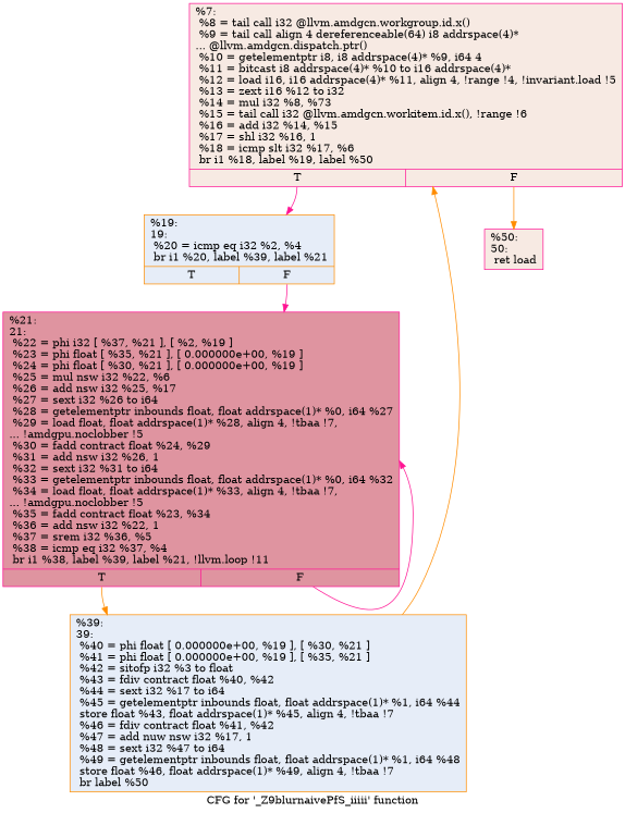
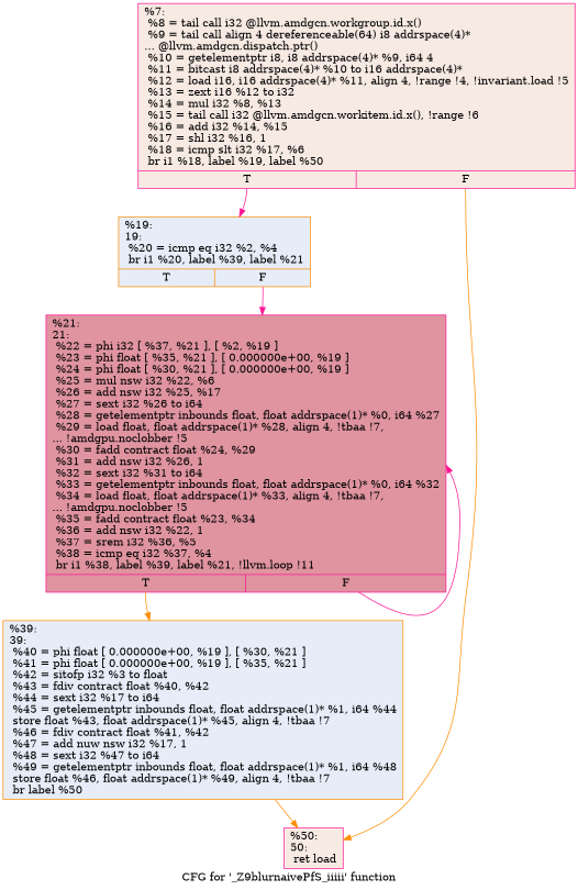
  digraph {
    label="CFG for '_Z9blurnaivePfS_iiiii' function"
    node [color=deeppink fillcolor="#eed0c070" shape=record style=filled]
    edge [color=deeppink tailport=s0]
-   n1 [label="{%7:\l  %8 = tail call i32 @llvm.amdgcn.workgroup.id.x()\l  %9 = tail call align 4 dereferenceable(64) i8 addrspace(4)*\l... @llvm.amdgcn.dispatch.ptr()\l  %10 = getelementptr i8, i8 addrspace(4)* %9, i64 4\l  %11 = bitcast i8 addrspace(4)* %10 to i16 addrspace(4)*\l  %12 = load i16, i16 addrspace(4)* %11, align 4, !range !4, !invariant.load !5\l  %13 = zext i16 %12 to i32\l  %14 = mul i32 %8, %73\l  %15 = tail call i32 @llvm.amdgcn.workitem.id.x(), !range !6\l  %16 = add i32 %14, %15\l  %17 = shl i32 %16, 1\l  %18 = icmp slt i32 %17, %6\l  br i1 %18, label %19, label %50\l|{<s0>T|<s1>F}}"]
+   n1 [label="{%7:\l  %8 = tail call i32 @llvm.amdgcn.workgroup.id.x()\l  %9 = tail call align 4 dereferenceable(64) i8 addrspace(4)*\l... @llvm.amdgcn.dispatch.ptr()\l  %10 = getelementptr i8, i8 addrspace(4)* %9, i64 4\l  %11 = bitcast i8 addrspace(4)* %10 to i16 addrspace(4)*\l  %12 = load i16, i16 addrspace(4)* %11, align 4, !range !4, !invariant.load !5\l  %13 = zext i16 %12 to i32\l  %14 = mul i32 %8, %13\l  %15 = tail call i32 @llvm.amdgcn.workitem.id.x(), !range !6\l  %16 = add i32 %14, %15\l  %17 = shl i32 %16, 1\l  %18 = icmp slt i32 %17, %6\l  br i1 %18, label %19, label %50\l|{<s0>T|<s1>F}}"]
    n2 [color=darkorange fillcolor="#c7d7f070" label="{%19:\l19:                                               \l  %20 = icmp eq i32 %2, %4\l  br i1 %20, label %39, label %21\l|{<s0>T|<s1>F}}"]
    n3 [label="{%50:\l50:                                               \l  ret load\l}"]
    n4 [fillcolor="#b70d2870" label="{%21:\l21:                                               \l  %22 = phi i32 [ %37, %21 ], [ %2, %19 ]\l  %23 = phi float [ %35, %21 ], [ 0.000000e+00, %19 ]\l  %24 = phi float [ %30, %21 ], [ 0.000000e+00, %19 ]\l  %25 = mul nsw i32 %22, %6\l  %26 = add nsw i32 %25, %17\l  %27 = sext i32 %26 to i64\l  %28 = getelementptr inbounds float, float addrspace(1)* %0, i64 %27\l  %29 = load float, float addrspace(1)* %28, align 4, !tbaa !7,\l... !amdgpu.noclobber !5\l  %30 = fadd contract float %24, %29\l  %31 = add nsw i32 %26, 1\l  %32 = sext i32 %31 to i64\l  %33 = getelementptr inbounds float, float addrspace(1)* %0, i64 %32\l  %34 = load float, float addrspace(1)* %33, align 4, !tbaa !7,\l... !amdgpu.noclobber !5\l  %35 = fadd contract float %23, %34\l  %36 = add nsw i32 %22, 1\l  %37 = srem i32 %36, %5\l  %38 = icmp eq i32 %37, %4\l  br i1 %38, label %39, label %21, !llvm.loop !11\l|{<s0>T|<s1>F}}"]
    n5 [color=darkorange fillcolor="#c7d7f070" label="{%39:\l39:                                               \l  %40 = phi float [ 0.000000e+00, %19 ], [ %30, %21 ]\l  %41 = phi float [ 0.000000e+00, %19 ], [ %35, %21 ]\l  %42 = sitofp i32 %3 to float\l  %43 = fdiv contract float %40, %42\l  %44 = sext i32 %17 to i64\l  %45 = getelementptr inbounds float, float addrspace(1)* %1, i64 %44\l  store float %43, float addrspace(1)* %45, align 4, !tbaa !7\l  %46 = fdiv contract float %41, %42\l  %47 = add nuw nsw i32 %17, 1\l  %48 = sext i32 %47 to i64\l  %49 = getelementptr inbounds float, float addrspace(1)* %1, i64 %48\l  store float %46, float addrspace(1)* %49, align 4, !tbaa !7\l  br label %50\l}"]
    n1 -> n2
    n1 -> n3 [color=darkorange tailport=s1]
    n2 -> n4 [tailport=s1]
    n4 -> n4 [tailport=s1]
    n4 -> n5 [color=darkorange]
-   n5 -> n1 [color=darkorange]
+   n5 -> n3 [color=darkorange]
  }
